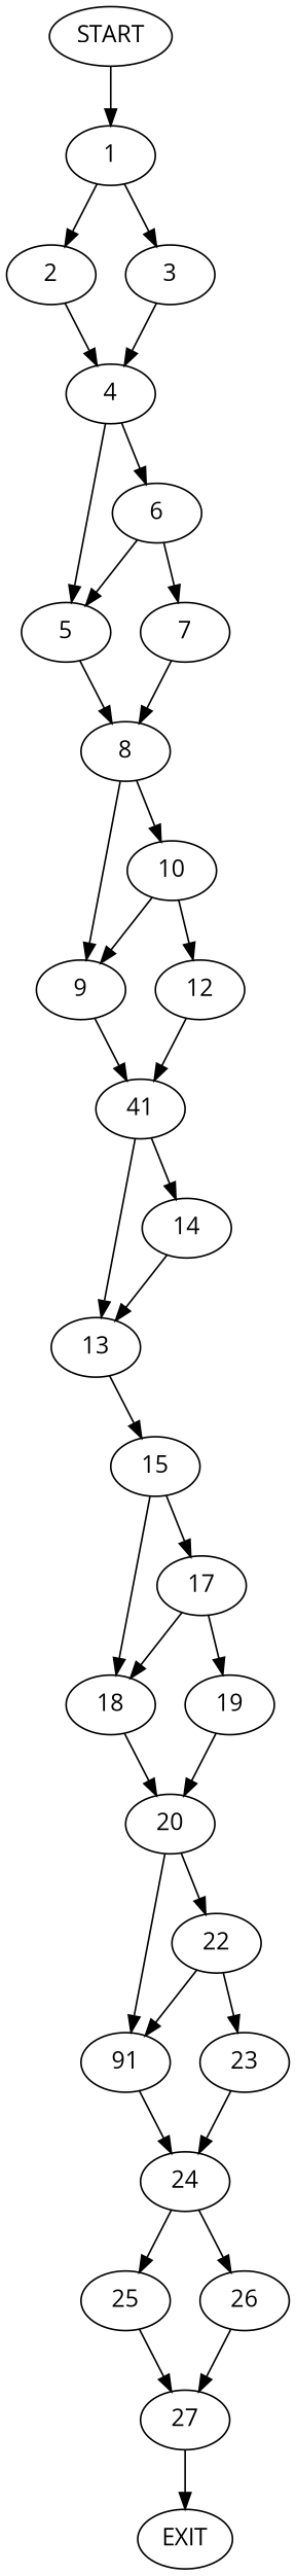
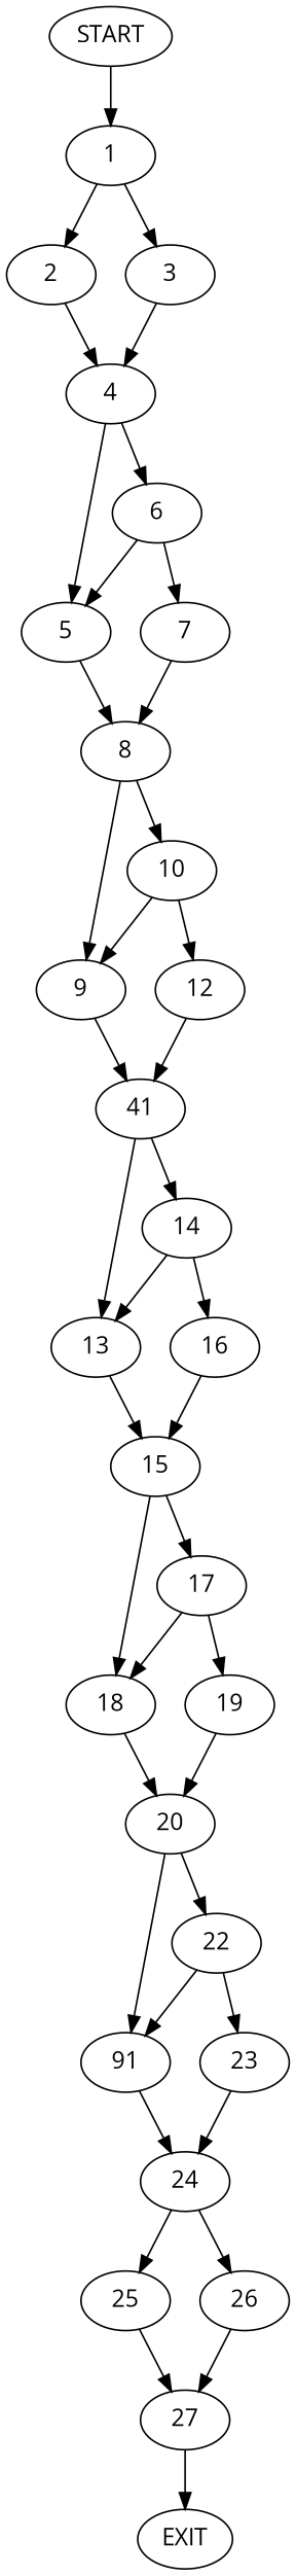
  digraph {
    fontname="Open Sans"
    node [fontname="Open Sans"]
    edge [fontname="Open Sans"]
    n1 [label=START]
    1
    2
    3
    n5 [label=EXIT]
    4
    5
    6
    8
    7
    9
    10
    n13 [label=41]
    12
    13
    14
    15
+   16
    17
    18
    19
    20
    n23 [label=91]
    22
    24
    23
    25
    26
    27
    n1 -> 1
    1 -> 2
    1 -> 3
    2 -> 4
    3 -> 4
    4 -> 5
    4 -> 6
    5 -> 8
    6 -> 5
    6 -> 7
    8 -> 9
    8 -> 10
    7 -> 8
    9 -> n13
    10 -> 9
    10 -> 12
    n13 -> 13
    n13 -> 14
    12 -> n13
    13 -> 15
    14 -> 13
+   14 -> 16
    15 -> 17
    15 -> 18
+   16 -> 15
    17 -> 18
    17 -> 19
    18 -> 20
    19 -> 20
    20 -> n23
    20 -> 22
    n23 -> 24
    22 -> n23
    22 -> 23
    24 -> 25
    24 -> 26
    23 -> 24
    25 -> 27
    26 -> 27
    27 -> n5
  }
